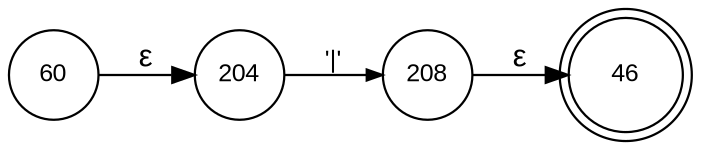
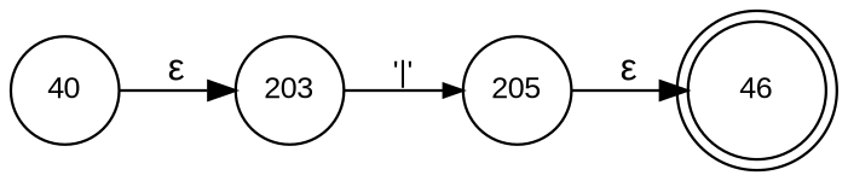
  digraph {
    fontname="Liberation Sans"
    rankdir=LR
    node [fixedsize=true fontname="Liberation Sans" fontsize=11 shape=circle peripheries=1]
    edge [fontname="Liberation Sans"]
    n1 [label=46 shape=doublecircle width=.6 peripheries=""]
-   n2 [label=60 width=.55]
-   n3 [label=204 width=.55]
-   n4 [label=208 width=.55]
+   n2 [label=40 width=.55]
+   n3 [label=203 width=.55]
+   n4 [label=205 width=.55]
    n2 -> n3 [label="&epsilon;"]
    n3 -> n4 [arrowhead=normal arrowsize=.7 fontsize=11 label="'|'"]
    n4 -> n1 [label="&epsilon;"]
  }
